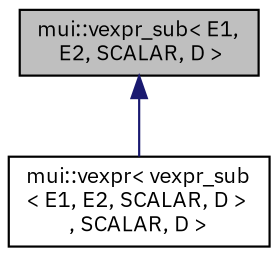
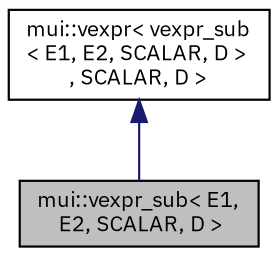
  digraph {
    fontname="IBM Plex Sans"
    node [color=black fontname="IBM Plex Sans" fontsize=10 shape=record style=filled]
    n1 [fillcolor=grey75 fontcolor=black height=0.2 label="mui::vexpr_sub\< E1,\l E2, SCALAR, D \>" width=0.4]
    n2 [fillcolor=white height=0.2 label="mui::vexpr\< vexpr_sub\l\< E1, E2, SCALAR, D \>\l, SCALAR, D \>" width=0.4]
-   n1 -> n2 [color=midnightblue dir=back fontname="IBM Plex Sans" fontsize=10 labelfontname=Helvetica labelfontsize=10 style=solid]
+   n2 -> n1 [color=midnightblue dir=back fontname="IBM Plex Sans" fontsize=10 labelfontname=Helvetica labelfontsize=10 style=solid]
  }
